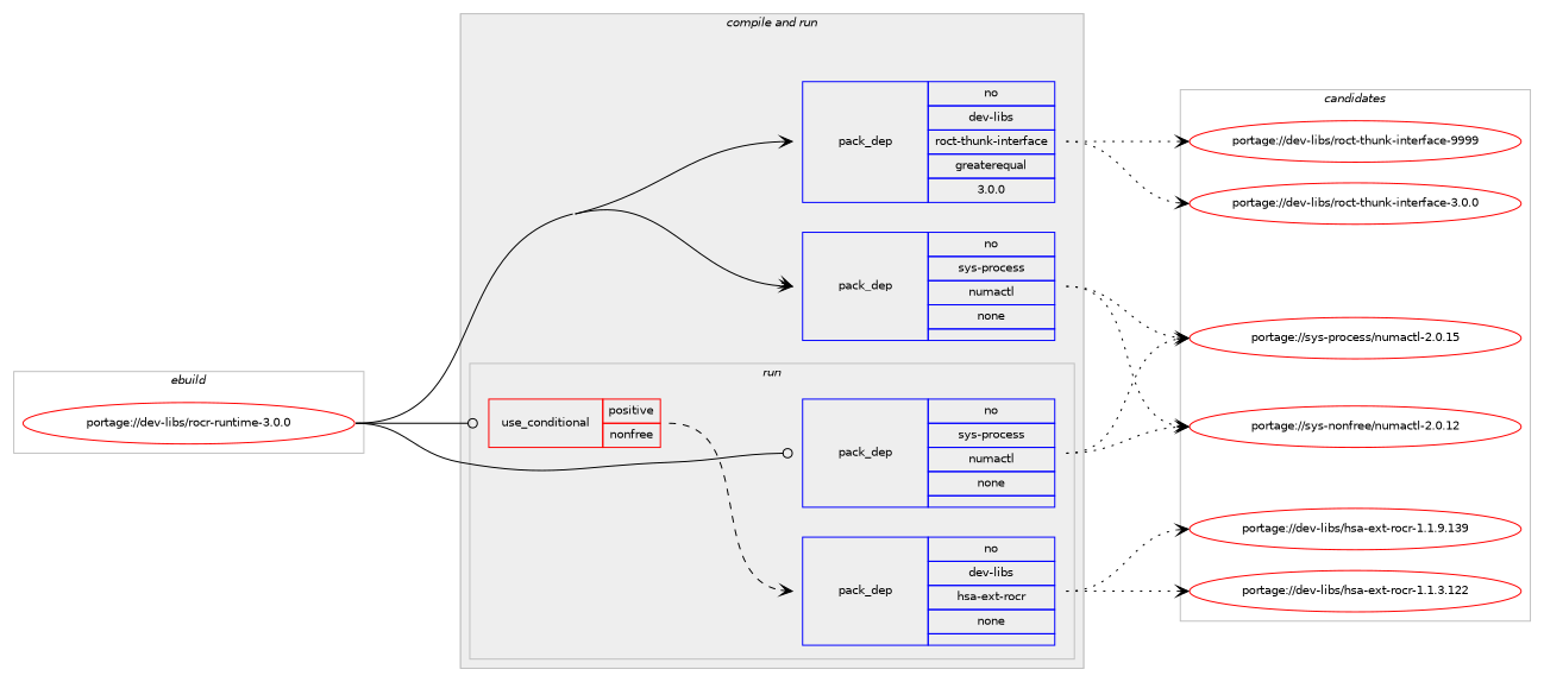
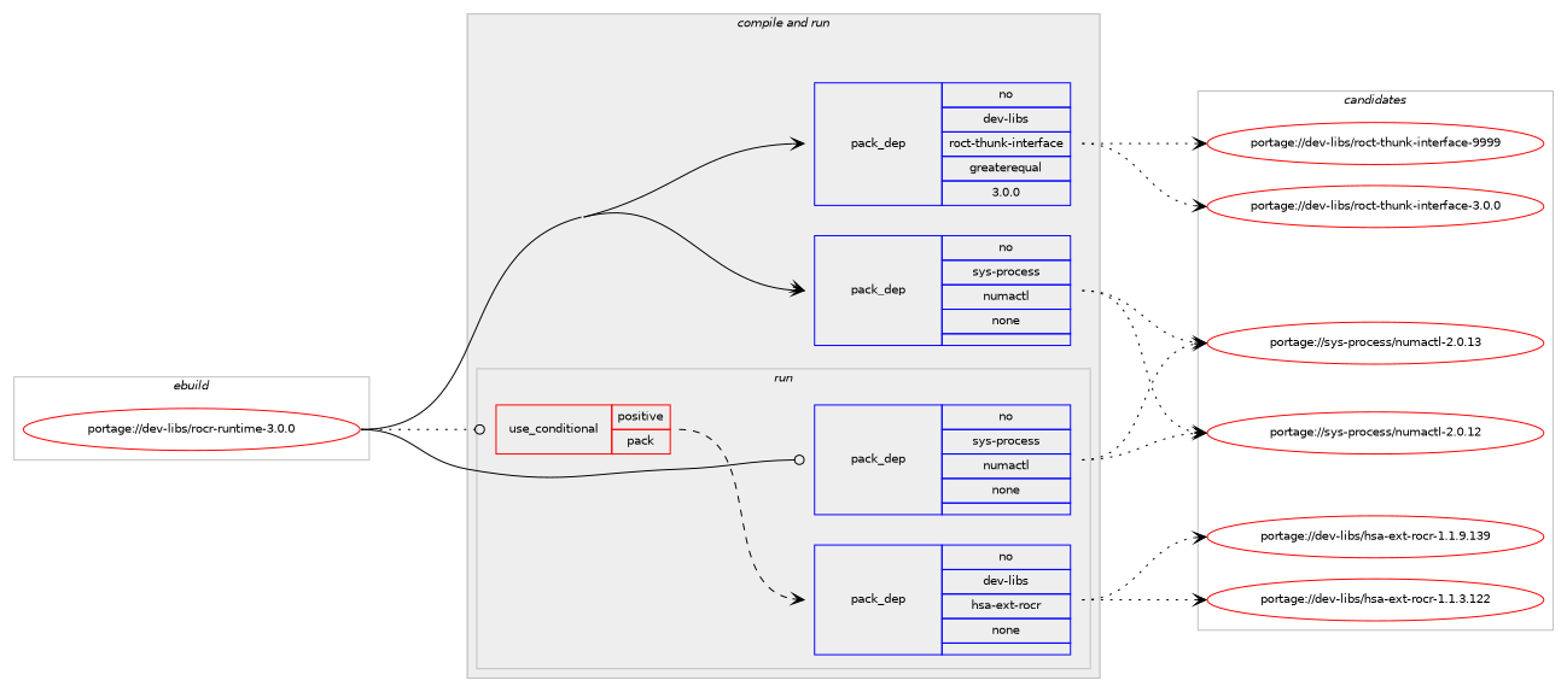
  digraph {
    compound=true
    concentrate=true
    fontname=Helvetica
    fontsize=10
    newrank=true
    rankdir=LR
    ranksep=1.5
    node [color=red fontname=Helvetica fontsize=10]
    edge [arrowhead=vee headport=w style=dotted tailport=e weight=100]
    n1 [label="portage://dev-libs/rocr-runtime-3.0.0" width=4]
    n2 [color=blue label=<<TABLE BORDER="0" CELLBORDER="1" CELLSPACING="0" CELLPADDING="4" WIDTH="220"><TR><TD ROWSPAN="6" CELLPADDING="30">pack_dep</TD></TR><TR><TD WIDTH="110">no</TD></TR><TR><TD>dev-libs</TD></TR><TR><TD>roct-thunk-interface</TD></TR><TR><TD>greaterequal</TD></TR><TR><TD>3.0.0</TD></TR></TABLE>> shape=none]
    n3 [color=blue label=<<TABLE BORDER="0" CELLBORDER="1" CELLSPACING="0" CELLPADDING="4" WIDTH="220"><TR><TD ROWSPAN="6" CELLPADDING="30">pack_dep</TD></TR><TR><TD WIDTH="110">no</TD></TR><TR><TD>sys-process</TD></TR><TR><TD>numactl</TD></TR><TR><TD>none</TD></TR><TR><TD></TD></TR></TABLE>> shape=none]
    n4 [color=blue label=<<TABLE BORDER="0" CELLBORDER="1" CELLSPACING="0" CELLPADDING="4" WIDTH="220"><TR><TD ROWSPAN="6" CELLPADDING="30">pack_dep</TD></TR><TR><TD WIDTH="110">no</TD></TR><TR><TD>dev-libs</TD></TR><TR><TD>hsa-ext-rocr</TD></TR><TR><TD>none</TD></TR><TR><TD></TD></TR></TABLE>> shape=none]
-   n5 [label=<<TABLE BORDER="0" CELLBORDER="1" CELLSPACING="0" CELLPADDING="4"><TR><TD ROWSPAN="3" CELLPADDING="10">use_conditional</TD></TR><TR><TD>positive</TD></TR><TR><TD>nonfree</TD></TR></TABLE>> shape=none]
+   n5 [label=<<TABLE BORDER="0" CELLBORDER="1" CELLSPACING="0" CELLPADDING="4"><TR><TD ROWSPAN="3" CELLPADDING="10">use_conditional</TD></TR><TR><TD>positive</TD></TR><TR><TD>pack</TD></TR></TABLE>> shape=none]
    n6 [color=blue label=<<TABLE BORDER="0" CELLBORDER="1" CELLSPACING="0" CELLPADDING="4" WIDTH="220"><TR><TD ROWSPAN="6" CELLPADDING="30">pack_dep</TD></TR><TR><TD WIDTH="110">no</TD></TR><TR><TD>sys-process</TD></TR><TR><TD>numactl</TD></TR><TR><TD>none</TD></TR><TR><TD></TD></TR></TABLE>> shape=none]
    n7 [label="portage://dev-libs/roct-thunk-interface-9999" width=4]
    n8 [label="portage://dev-libs/roct-thunk-interface-3.0.0" width=4]
-   n9 [label="portage://sys-process/numactl-2.0.15" width=4]
-   n10 [label="portage://sys-nonfree/numactl-2.0.12" width=4]
+   n9 [label="portage://sys-process/numactl-2.0.13" width=4]
+   n10 [label="portage://sys-process/numactl-2.0.12" width=4]
    n11 [label="portage://dev-libs/hsa-ext-rocr-1.1.9.139" width=4]
    n12 [label="portage://dev-libs/hsa-ext-rocr-1.1.3.122" width=4]
    subgraph cluster_1 {
      color=gray
      label=<<i>ebuild</i>>
      n1
    }
    subgraph cluster_2 {
      color=gray
      label=<<i>dependencies</i>>
      subgraph cluster_3 {
        color=gray
        fillcolor="#eeeeee"
        label=<<i>compile</i>>
        style=filled
        subgraph sub_4 {
          color=gray
          fillcolor="#eeeeee"
          label=<<i>compile</i>>
          style=filled
          n2
        }
        subgraph sub_5 {
          color=gray
          fillcolor="#eeeeee"
          label=<<i>compile</i>>
          style=filled
          n3
        }
      }
      subgraph cluster_6 {
        color=gray
        fillcolor="#eeeeee"
        label=<<i>compile and run</i>>
        style=filled
      }
      subgraph cluster_7 {
        color=gray
        fillcolor="#eeeeee"
        label=<<i>run</i>>
        style=filled
        subgraph sub_8 {
          color=gray
          fillcolor="#eeeeee"
          label=<<i>run</i>>
          style=filled
          n5
          subgraph sub_9 {
            color=gray
            fillcolor="#eeeeee"
            label=<<i>run</i>>
            style=filled
            n4
          }
        }
        subgraph sub_10 {
          color=gray
          fillcolor="#eeeeee"
          label=<<i>run</i>>
          style=filled
          n6
        }
      }
    }
    subgraph cluster_11 {
      color=gray
      label=<<i>candidates</i>>
      rank=same
      subgraph sub_12 {
        color=black
        label=<<i>candidates</i>>
        nodesep=1
        rank=same
        n7
        n8
      }
      subgraph sub_13 {
        color=black
        label=<<i>candidates</i>>
        nodesep=1
        rank=same
        n9
        n10
      }
      subgraph sub_14 {
        color=black
        label=<<i>candidates</i>>
        nodesep=1
        rank=same
        n11
        n12
      }
      subgraph sub_15 {
        color=black
        label=<<i>candidates</i>>
        nodesep=1
        rank=same
        n9
        n10
      }
    }
    n1 -> n2 [style=solid weight=20]
    n1 -> n3 [style=solid weight=20]
-   n1 -> n5 [arrowhead=odot style=solid weight=20]
+   n1 -> n5 [arrowhead=odot weight=20]
    n1 -> n6 [arrowhead=odot style=solid weight=20]
    n2 -> n7
    n2 -> n8
    n3 -> n9
    n3 -> n10
    n4 -> n11
    n4 -> n12
    n5 -> n4 [style=dashed weight=20]
    n6 -> n9
    n6 -> n10
  }
